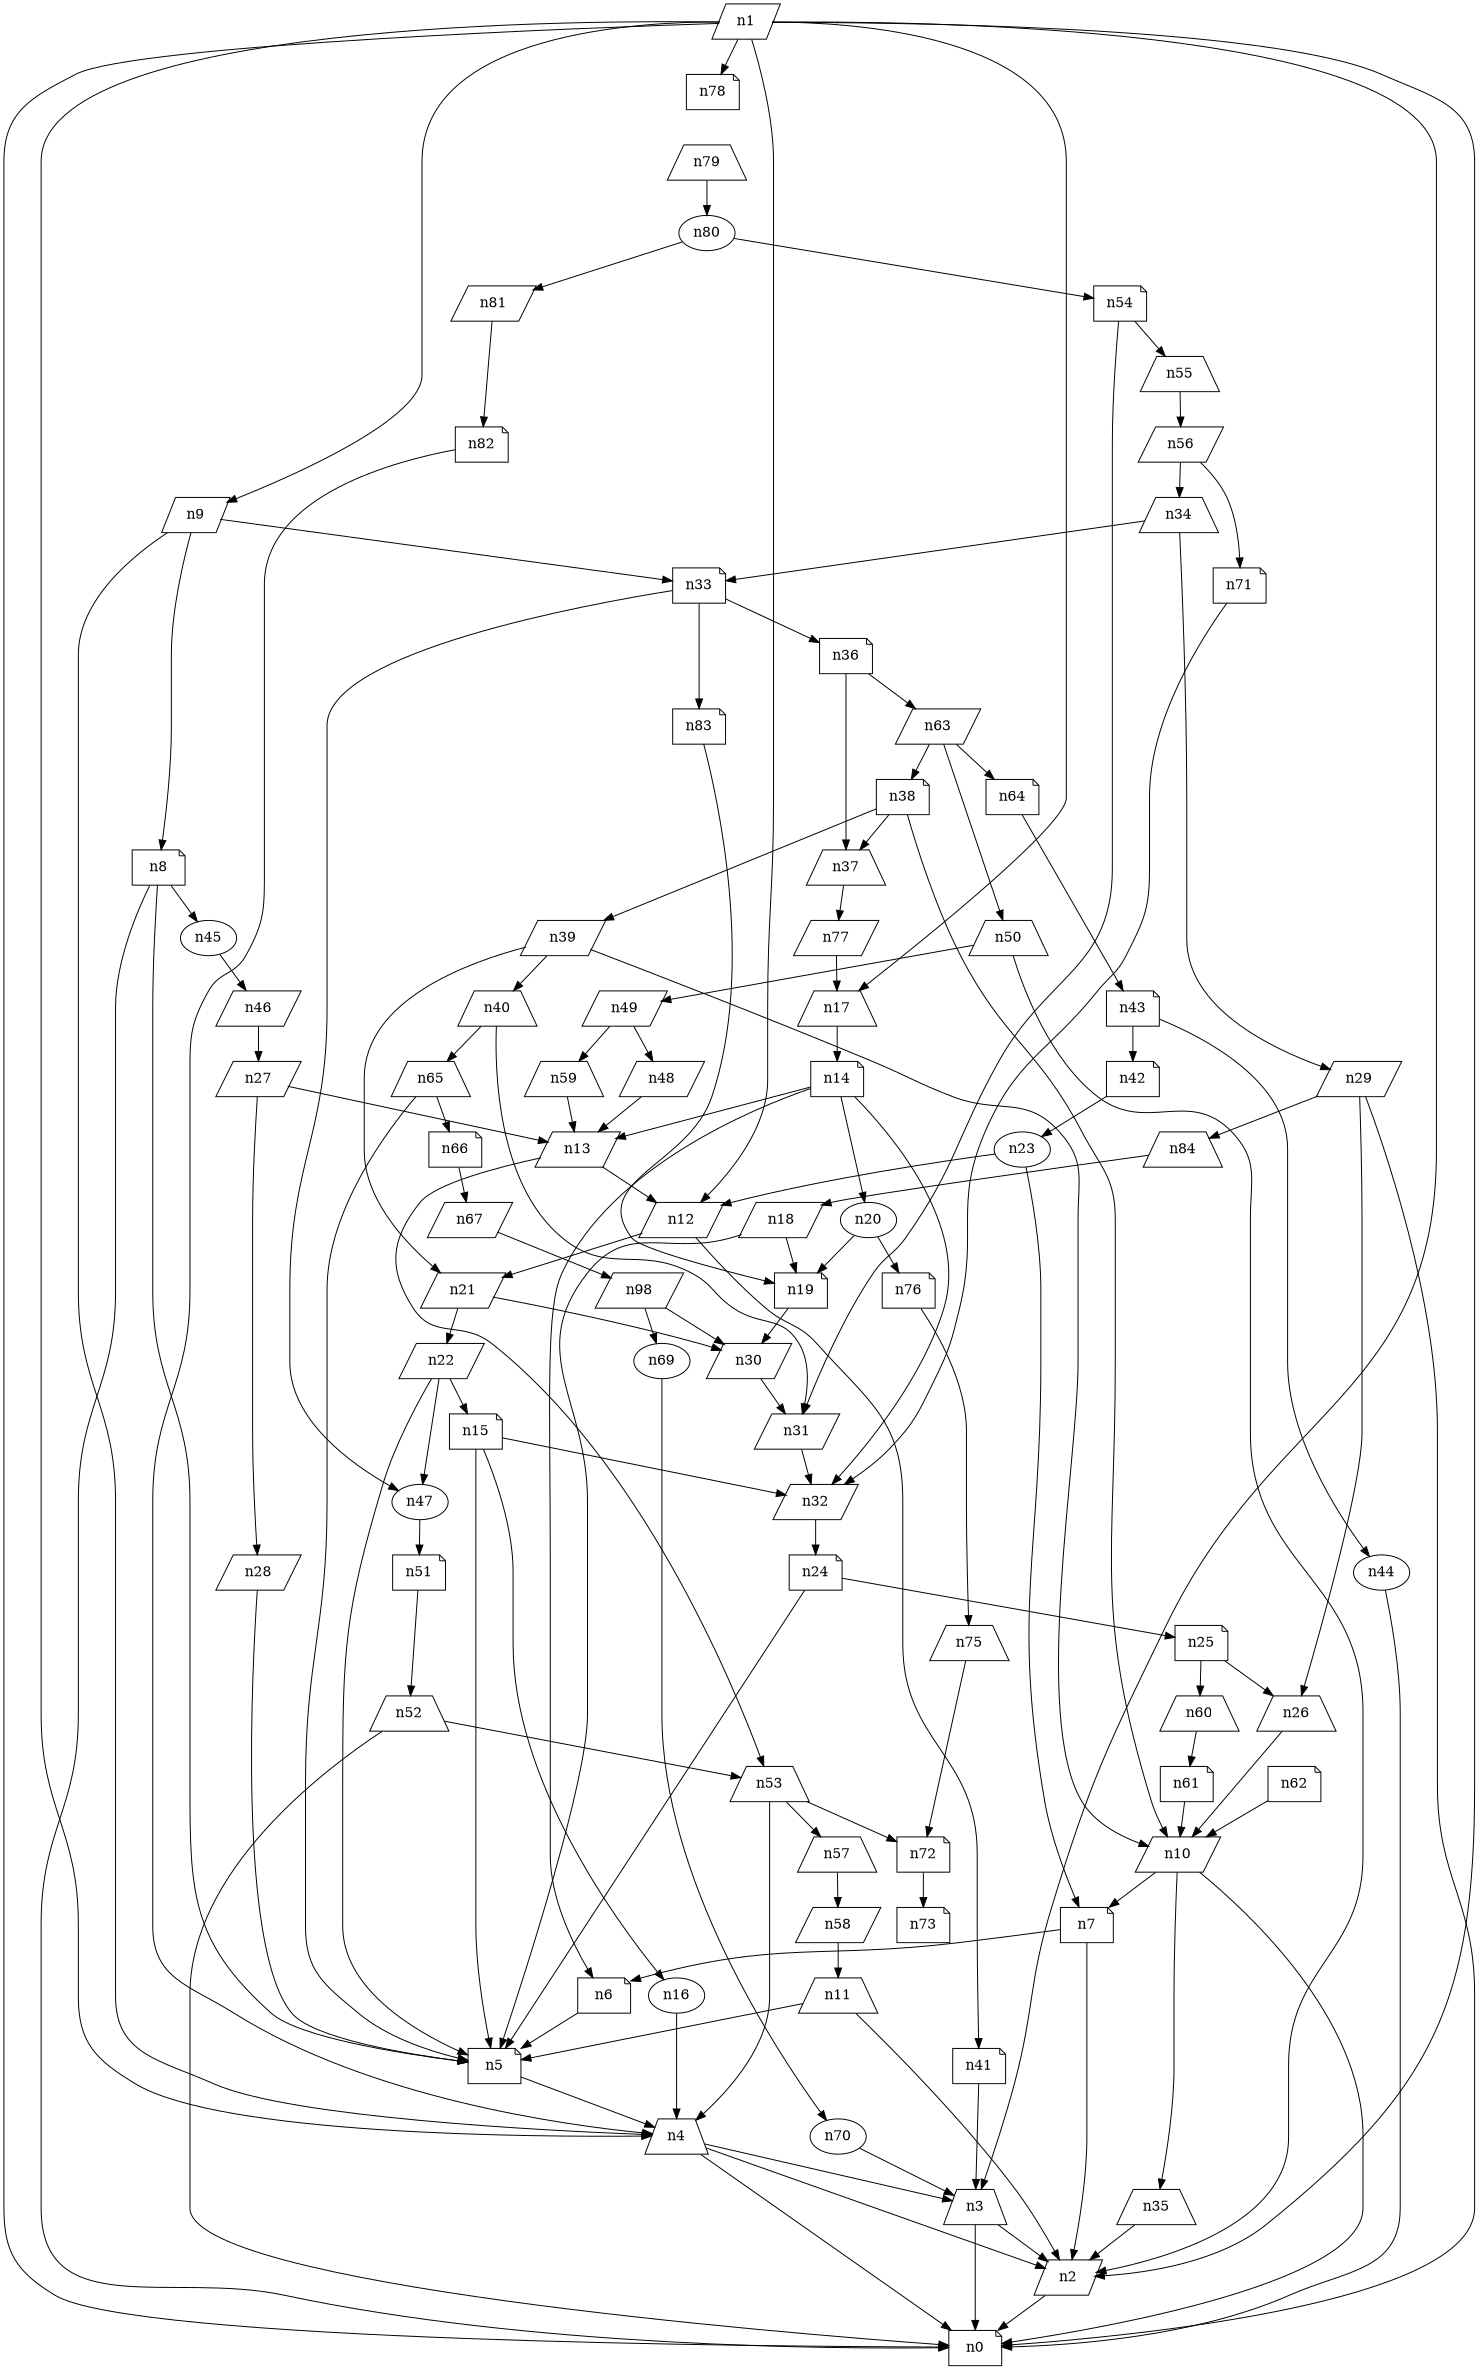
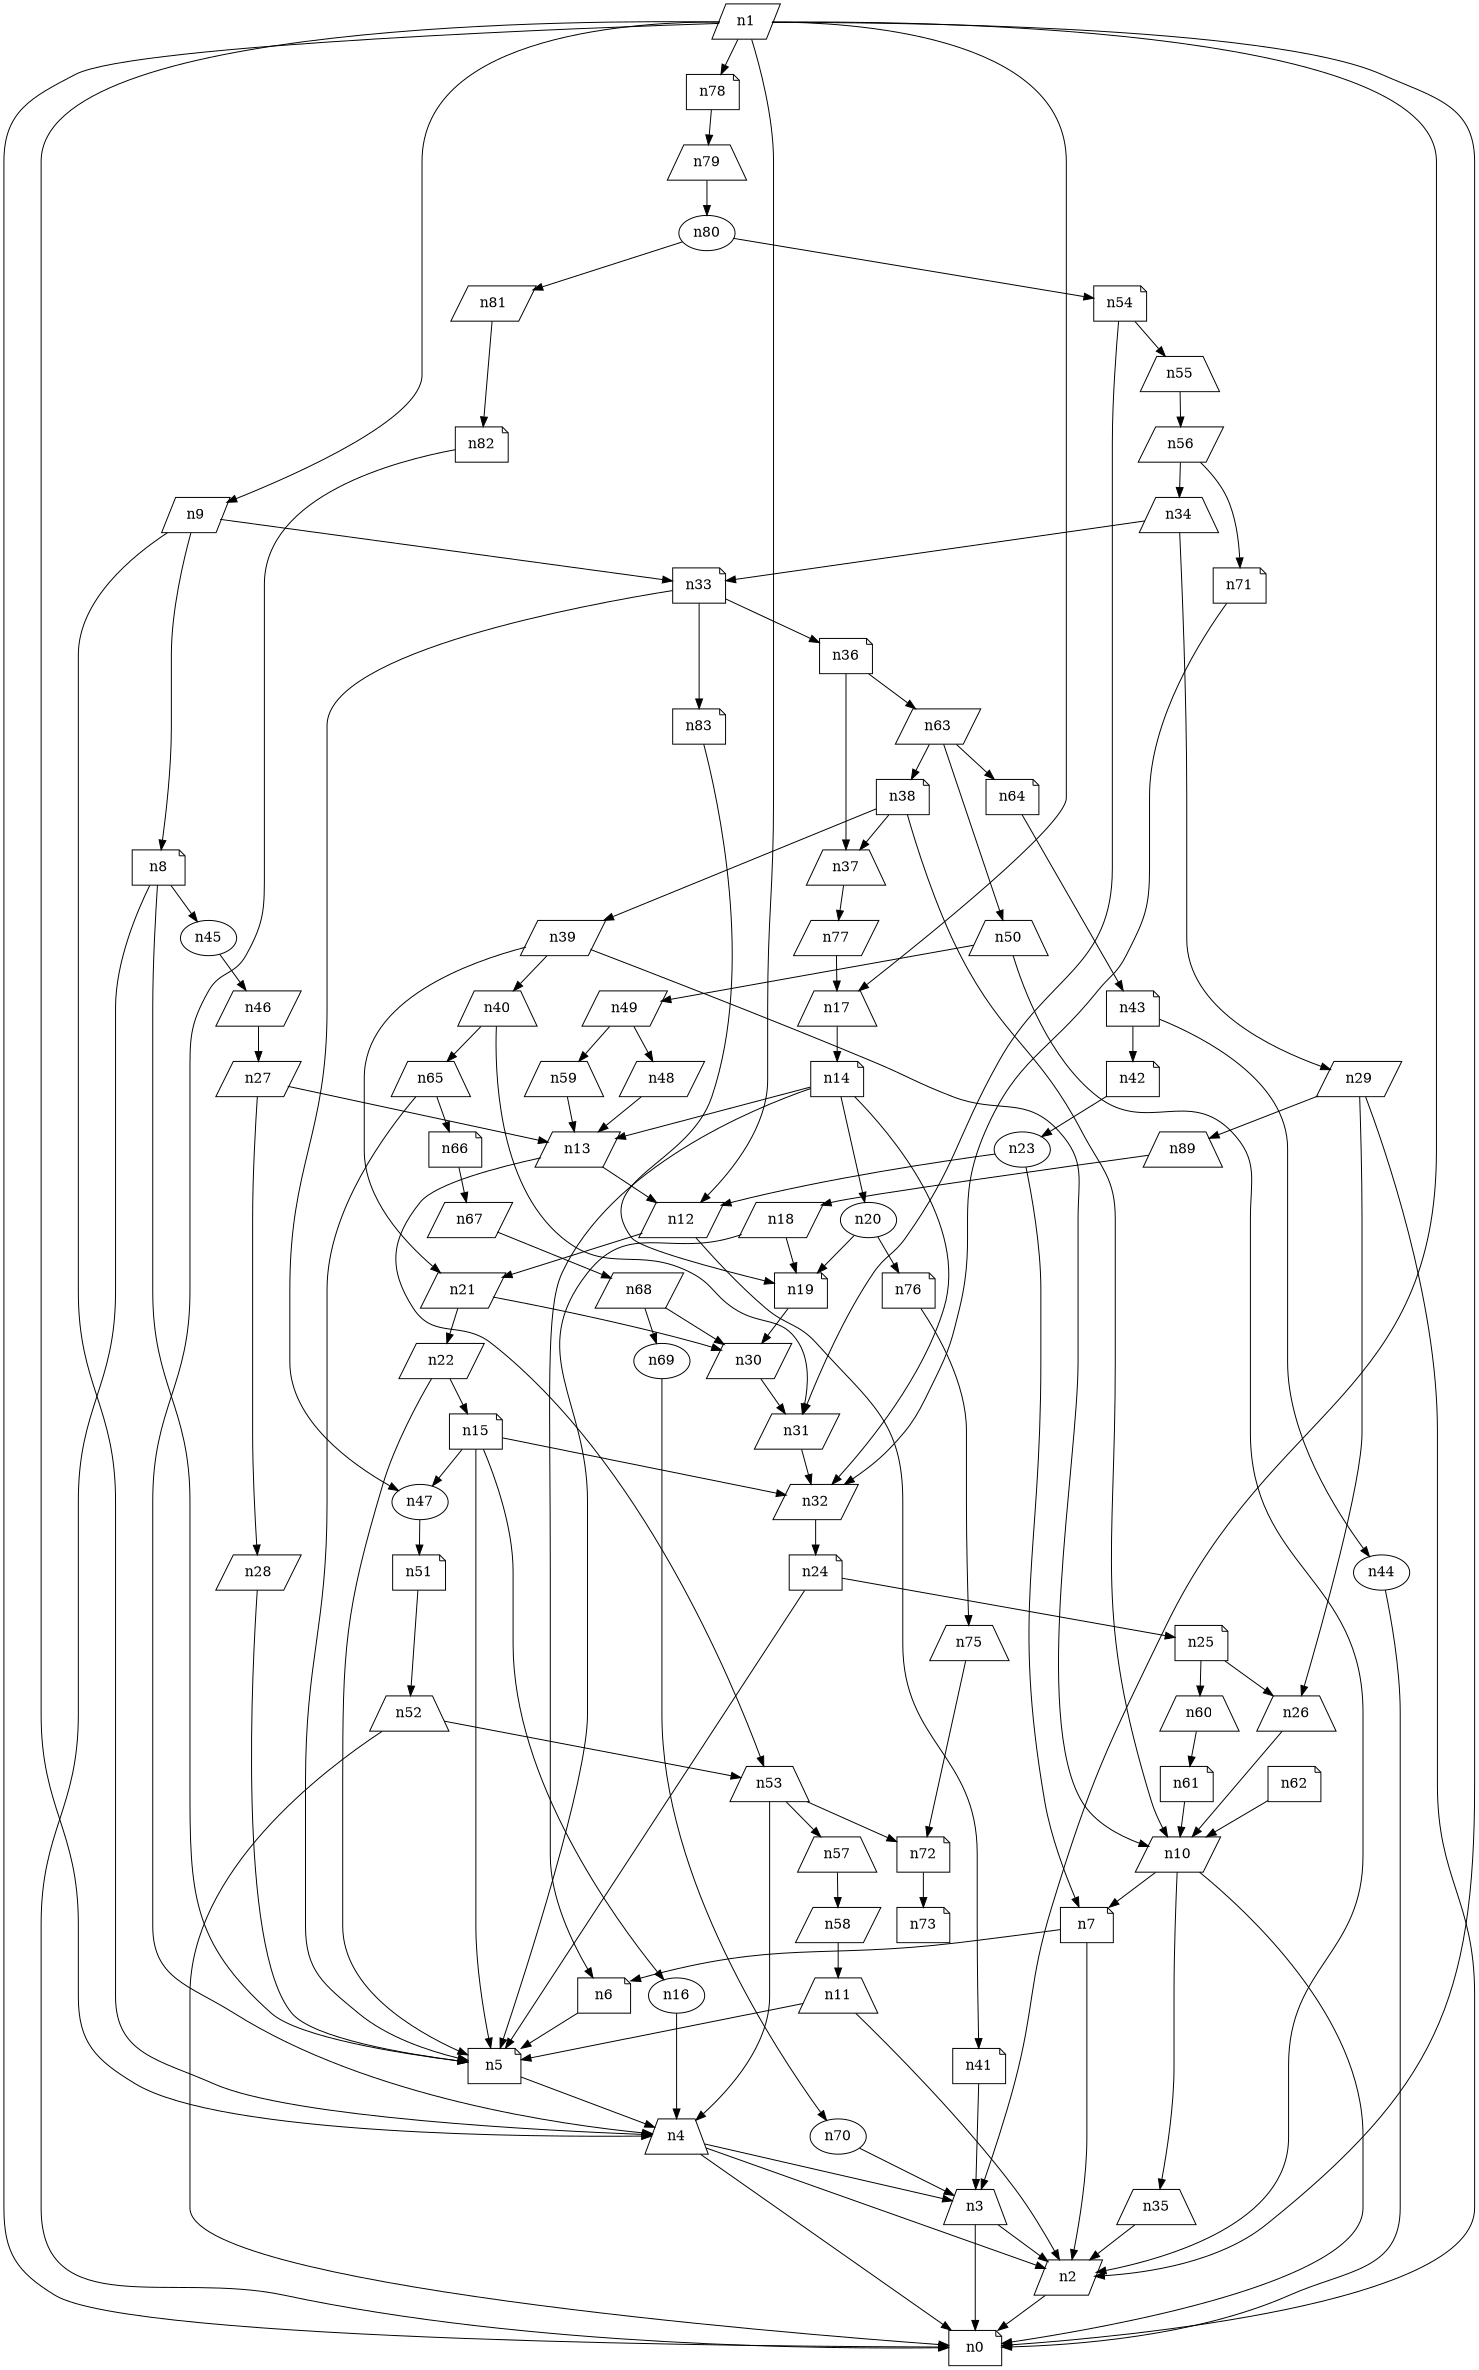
  digraph {
    node [shape=note]
    n1 [shape=parallelogram]
    n0
    n2 [shape=parallelogram]
    n3 [shape=trapezium]
    n4 [shape=trapezium]
    n9 [shape=parallelogram]
    n12 [shape=parallelogram]
    n17 [shape=trapezium]
    n78
    n8
    n33
    n21 [shape=parallelogram]
    n41
    n14
    n79 [shape=trapezium]
    n5
    n45 [shape=ellipse]
    n47 [shape=ellipse]
    n36
    n83
    n30 [shape=parallelogram]
    n22 [shape=parallelogram]
    n6
    n13 [shape=parallelogram]
    n20 [shape=ellipse]
    n32 [shape=parallelogram]
    n80 [shape=ellipse]
    n7
    n46 [shape=parallelogram]
    n27 [shape=parallelogram]
    n51
    n37 [shape=trapezium]
    n63 [shape=parallelogram]
    n19
    n10 [shape=parallelogram]
    n35 [shape=trapezium]
    n11 [shape=trapezium]
    n31 [shape=parallelogram]
    n15
    n53 [shape=trapezium]
    n57 [shape=trapezium]
    n72
    n58 [shape=parallelogram]
    n73
    n76
    n75 [shape=trapezium]
    n24
    n16 [shape=ellipse]
    n25
    n18 [shape=parallelogram]
    n52 [shape=trapezium]
    n23 [shape=ellipse]
    n26 [shape=trapezium]
    n60 [shape=trapezium]
    n61
    n28 [shape=parallelogram]
    n29 [shape=parallelogram]
-   n84 [shape=trapezium]
+   n84 [shape=trapezium label=n89]
    n77 [shape=parallelogram]
    n38
    n50 [shape=trapezium]
    n64
    n34 [shape=trapezium]
    n39 [shape=parallelogram]
    n49 [shape=parallelogram]
    n43
    n40 [shape=trapezium]
    n65 [shape=trapezium]
    n66
    n67 [shape=parallelogram]
    n42
    n44 [shape=ellipse]
    n48 [shape=parallelogram]
    n59 [shape=trapezium]
    n54
    n55 [shape=trapezium]
    n56 [shape=parallelogram]
    n71
    n62
-   n68 [shape=parallelogram label=n98]
+   n68 [shape=parallelogram]
    n69 [shape=ellipse]
    n70 [shape=ellipse]
    n81 [shape=parallelogram]
    n82
    n1 -> n0
    n1 -> n2
    n1 -> n3
    n1 -> n4
    n1 -> n9
    n1 -> n12
    n1 -> n17
    n1 -> n78
    n2 -> n0
    n3 -> n0
    n3 -> n2
    n4 -> n0
    n4 -> n2
    n4 -> n3
    n9 -> n4
    n9 -> n8
    n9 -> n33
    n12 -> n21
    n12 -> n41
    n17 -> n14
+   n78 -> n79
    n8 -> n0
    n8 -> n5
    n8 -> n45
    n33 -> n47
    n33 -> n36
    n33 -> n83
    n21 -> n30
    n21 -> n22
    n41 -> n3
    n14 -> n6
    n14 -> n13
    n14 -> n20
    n14 -> n32
    n79 -> n80
    n5 -> n4
    n45 -> n46
    n47 -> n51
    n36 -> n37
    n36 -> n63
    n83 -> n19
    n30 -> n31
    n22 -> n5
-   n22 -> n47
+   n15 -> n47
    n22 -> n15
    n6 -> n5
    n13 -> n12
    n13 -> n53
    n20 -> n19
    n20 -> n76
    n32 -> n24
    n80 -> n54
    n80 -> n81
    n7 -> n2
    n7 -> n6
    n46 -> n27
    n27 -> n13
    n27 -> n28
    n51 -> n52
    n37 -> n77
    n63 -> n38
    n63 -> n50
    n63 -> n64
    n19 -> n30
    n10 -> n0
    n10 -> n7
    n10 -> n35
    n35 -> n2
    n11 -> n2
    n11 -> n5
    n31 -> n32
    n15 -> n5
    n15 -> n32
    n15 -> n16
    n53 -> n4
    n53 -> n57
    n53 -> n72
    n57 -> n58
    n72 -> n73
    n58 -> n11
    n76 -> n75
    n75 -> n72
    n24 -> n5
    n24 -> n25
    n16 -> n4
    n25 -> n26
    n25 -> n60
    n18 -> n5
    n18 -> n19
    n52 -> n0
    n52 -> n53
    n23 -> n12
    n23 -> n7
    n26 -> n10
    n60 -> n61
    n61 -> n10
    n28 -> n5
    n29 -> n0
    n29 -> n26
    n29 -> n84
    n84 -> n18
    n77 -> n17
    n38 -> n37
    n38 -> n10
    n38 -> n39
    n50 -> n2
    n50 -> n49
    n64 -> n43
    n34 -> n33
    n34 -> n29
    n39 -> n21
    n39 -> n10
    n39 -> n40
    n49 -> n48
    n49 -> n59
    n43 -> n42
    n43 -> n44
    n40 -> n31
    n40 -> n65
    n65 -> n5
    n65 -> n66
    n66 -> n67
    n67 -> n68
    n42 -> n23
    n44 -> n0
    n48 -> n13
    n59 -> n13
    n54 -> n31
    n54 -> n55
    n55 -> n56
    n56 -> n34
    n56 -> n71
    n71 -> n32
    n62 -> n10
    n68 -> n30
    n68 -> n69
    n69 -> n70
    n70 -> n3
    n81 -> n82
    n82 -> n4
  }
